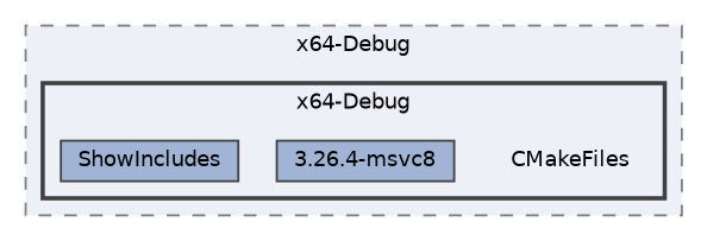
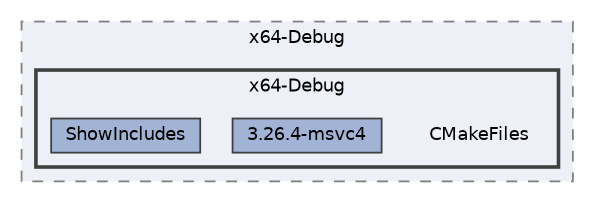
  digraph {
    compound=true
    node [fontname=Helvetica fontsize=10 shape=box color=grey25 fillcolor="#a2b4d6" style=filled]
    n1 [height=0.2 label=CMakeFiles shape=plaintext width=0.4 color="" fillcolor="" style=""]
-   n2 [height=0.2 label="3.26.4-msvc8" width=0.4]
+   n2 [height=0.2 label="3.26.4-msvc4" width=0.4]
    n3 [height=0.2 label=ShowIncludes width=0.4]
    subgraph cluster_1 {
      bgcolor="#edf0f7"
      fontname=Helvetica
      fontsize=10
      label="x64-Debug"
      pencolor=grey50
      style="filled,dashed"
      subgraph cluster_2 {
        bgcolor="#edf0f7"
        fontname=Helvetica
        fontsize=10
        pencolor=grey25
        style="filled,bold"
        n1
        n2
        n3
      }
    }
  }
